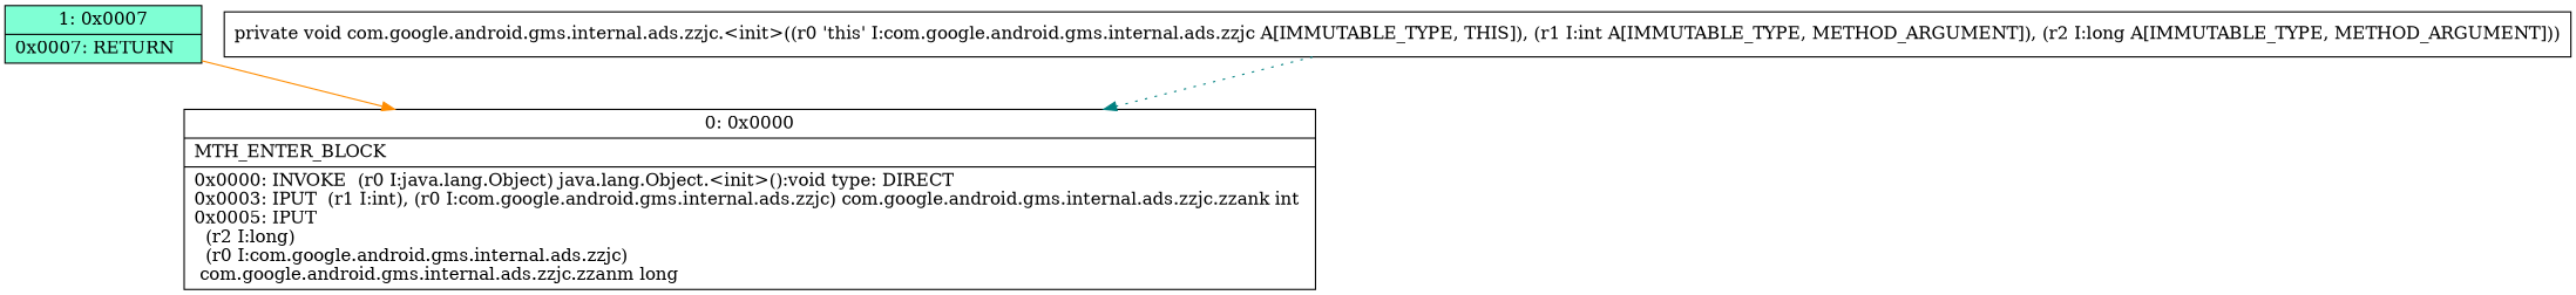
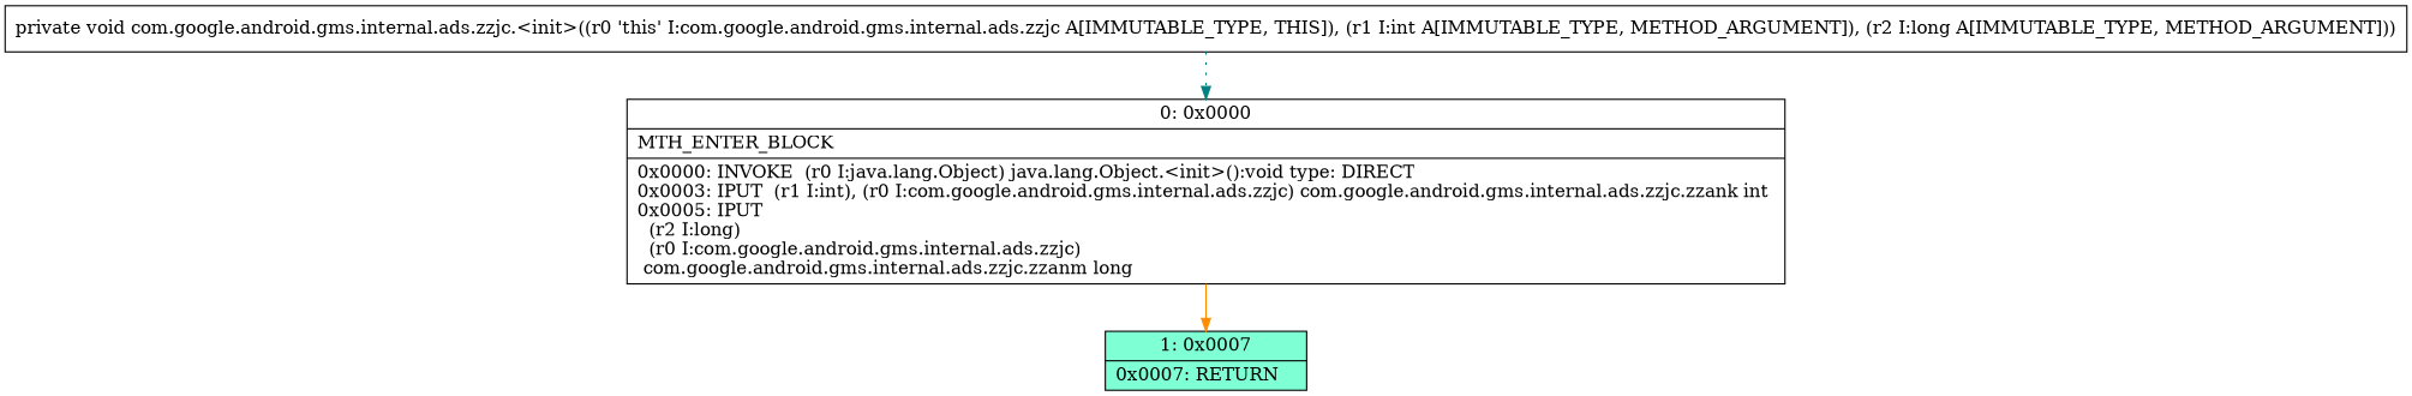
  digraph {
    node [shape=record style=filled fillcolor=white]
    n1 [label="{0\:\ 0x0000|MTH_ENTER_BLOCK\l|0x0000: INVOKE  (r0 I:java.lang.Object) java.lang.Object.\<init\>():void type: DIRECT \l0x0003: IPUT  (r1 I:int), (r0 I:com.google.android.gms.internal.ads.zzjc) com.google.android.gms.internal.ads.zzjc.zzank int \l0x0005: IPUT  \l  (r2 I:long)\l  (r0 I:com.google.android.gms.internal.ads.zzjc)\l com.google.android.gms.internal.ads.zzjc.zzanm long \l}"]
    n2 [label="{1\:\ 0x0007|0x0007: RETURN   \l}" fillcolor=aquamarine]
    n3 [label="{private void com.google.android.gms.internal.ads.zzjc.\<init\>((r0 'this' I:com.google.android.gms.internal.ads.zzjc A[IMMUTABLE_TYPE, THIS]), (r1 I:int A[IMMUTABLE_TYPE, METHOD_ARGUMENT]), (r2 I:long A[IMMUTABLE_TYPE, METHOD_ARGUMENT])) }"]
-   n2 -> n1 [color=darkorange style=solid]
+   n1 -> n2 [color=darkorange style=solid]
    n3 -> n1 [color=teal style=dotted]
  }
